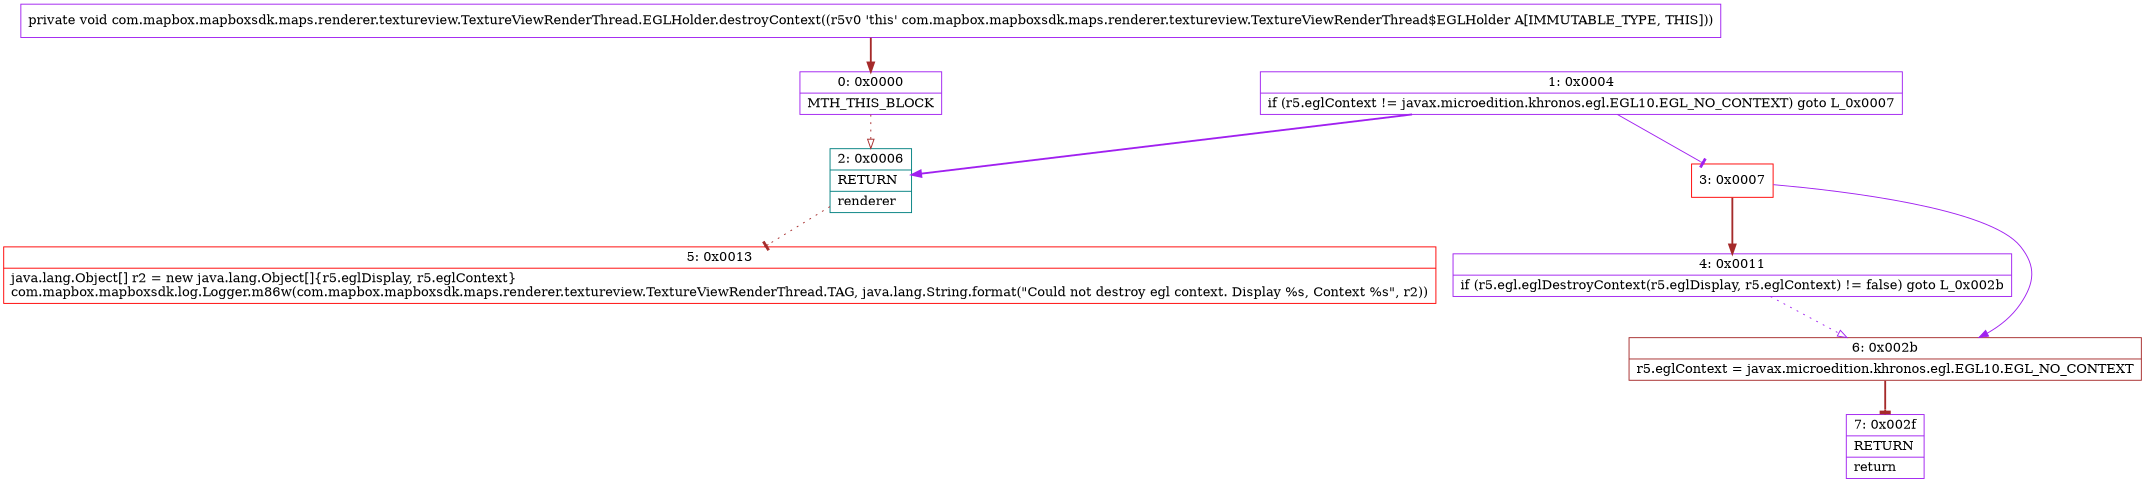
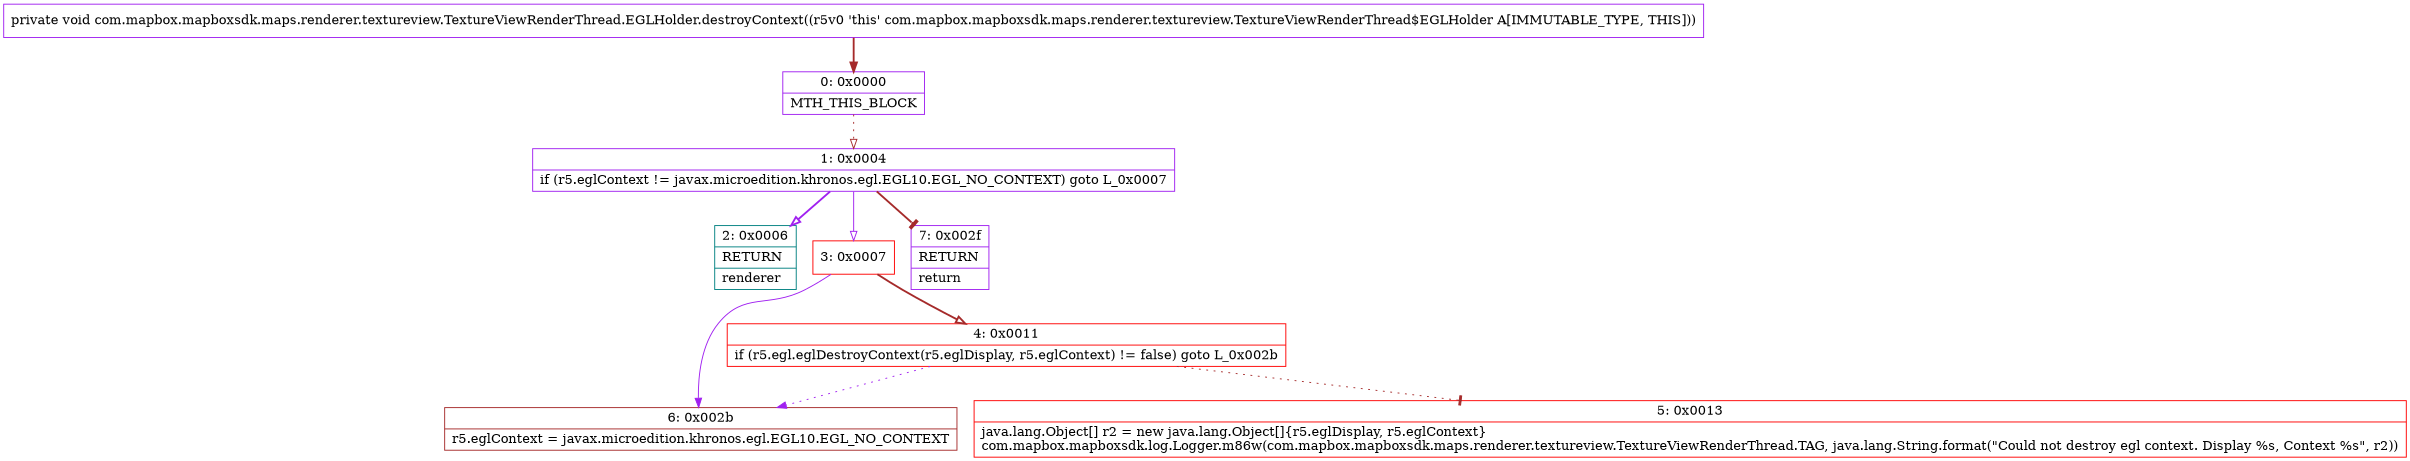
  digraph {
    node [color=purple shape=record]
    edge [arrowhead=onormal color=brown style=bold]
    n1 [label="{0\:\ 0x0000|MTH_THIS_BLOCK\l}"]
    n2 [label="{1\:\ 0x0004|if (r5.eglContext != javax.microedition.khronos.egl.EGL10.EGL_NO_CONTEXT) goto L_0x0007\l}"]
    n3 [color=teal label="{2\:\ 0x0006|RETURN\l|renderer\l}"]
    n4 [color=red label="{3\:\ 0x0007}"]
-   n5 [label="{4\:\ 0x0011|if (r5.egl.eglDestroyContext(r5.eglDisplay, r5.eglContext) != false) goto L_0x002b\l}"]
+   n5 [color=red label="{4\:\ 0x0011|if (r5.egl.eglDestroyContext(r5.eglDisplay, r5.eglContext) != false) goto L_0x002b\l}"]
    n6 [color=brown label="{6\:\ 0x002b|r5.eglContext = javax.microedition.khronos.egl.EGL10.EGL_NO_CONTEXT\l}"]
    n7 [color=red label="{5\:\ 0x0013|java.lang.Object[] r2 = new java.lang.Object[]\{r5.eglDisplay, r5.eglContext\}\lcom.mapbox.mapboxsdk.log.Logger.m86w(com.mapbox.mapboxsdk.maps.renderer.textureview.TextureViewRenderThread.TAG, java.lang.String.format(\"Could not destroy egl context. Display %s, Context %s\", r2))\l}"]
    n8 [label="{7\:\ 0x002f|RETURN\l|return\l}"]
    n9 [label="{private void com.mapbox.mapboxsdk.maps.renderer.textureview.TextureViewRenderThread.EGLHolder.destroyContext((r5v0 'this' com.mapbox.mapboxsdk.maps.renderer.textureview.TextureViewRenderThread$EGLHolder A[IMMUTABLE_TYPE, THIS])) }"]
-   n1 -> n3 [style=dotted]
-   n2 -> n3 [arrowhead=normal color=purple]
-   n2 -> n4 [arrowhead=tee color=purple style=solid]
-   n4 -> n5 [arrowhead=normal]
+   n1 -> n2 [style=dotted]
+   n2 -> n3 [color=purple]
+   n2 -> n4 [color=purple style=solid]
+   n4 -> n5
    n4 -> n6 [arrowhead=normal color=purple style=solid]
-   n5 -> n6 [color=purple style=dotted]
-   n3 -> n7 [arrowhead=tee style=dotted]
-   n6 -> n8 [arrowhead=tee]
+   n5 -> n6 [arrowhead=normal color=purple style=dotted]
+   n5 -> n7 [arrowhead=tee style=dotted]
+   n2 -> n8 [arrowhead=tee]
    n9 -> n1 [arrowhead=normal]
  }
